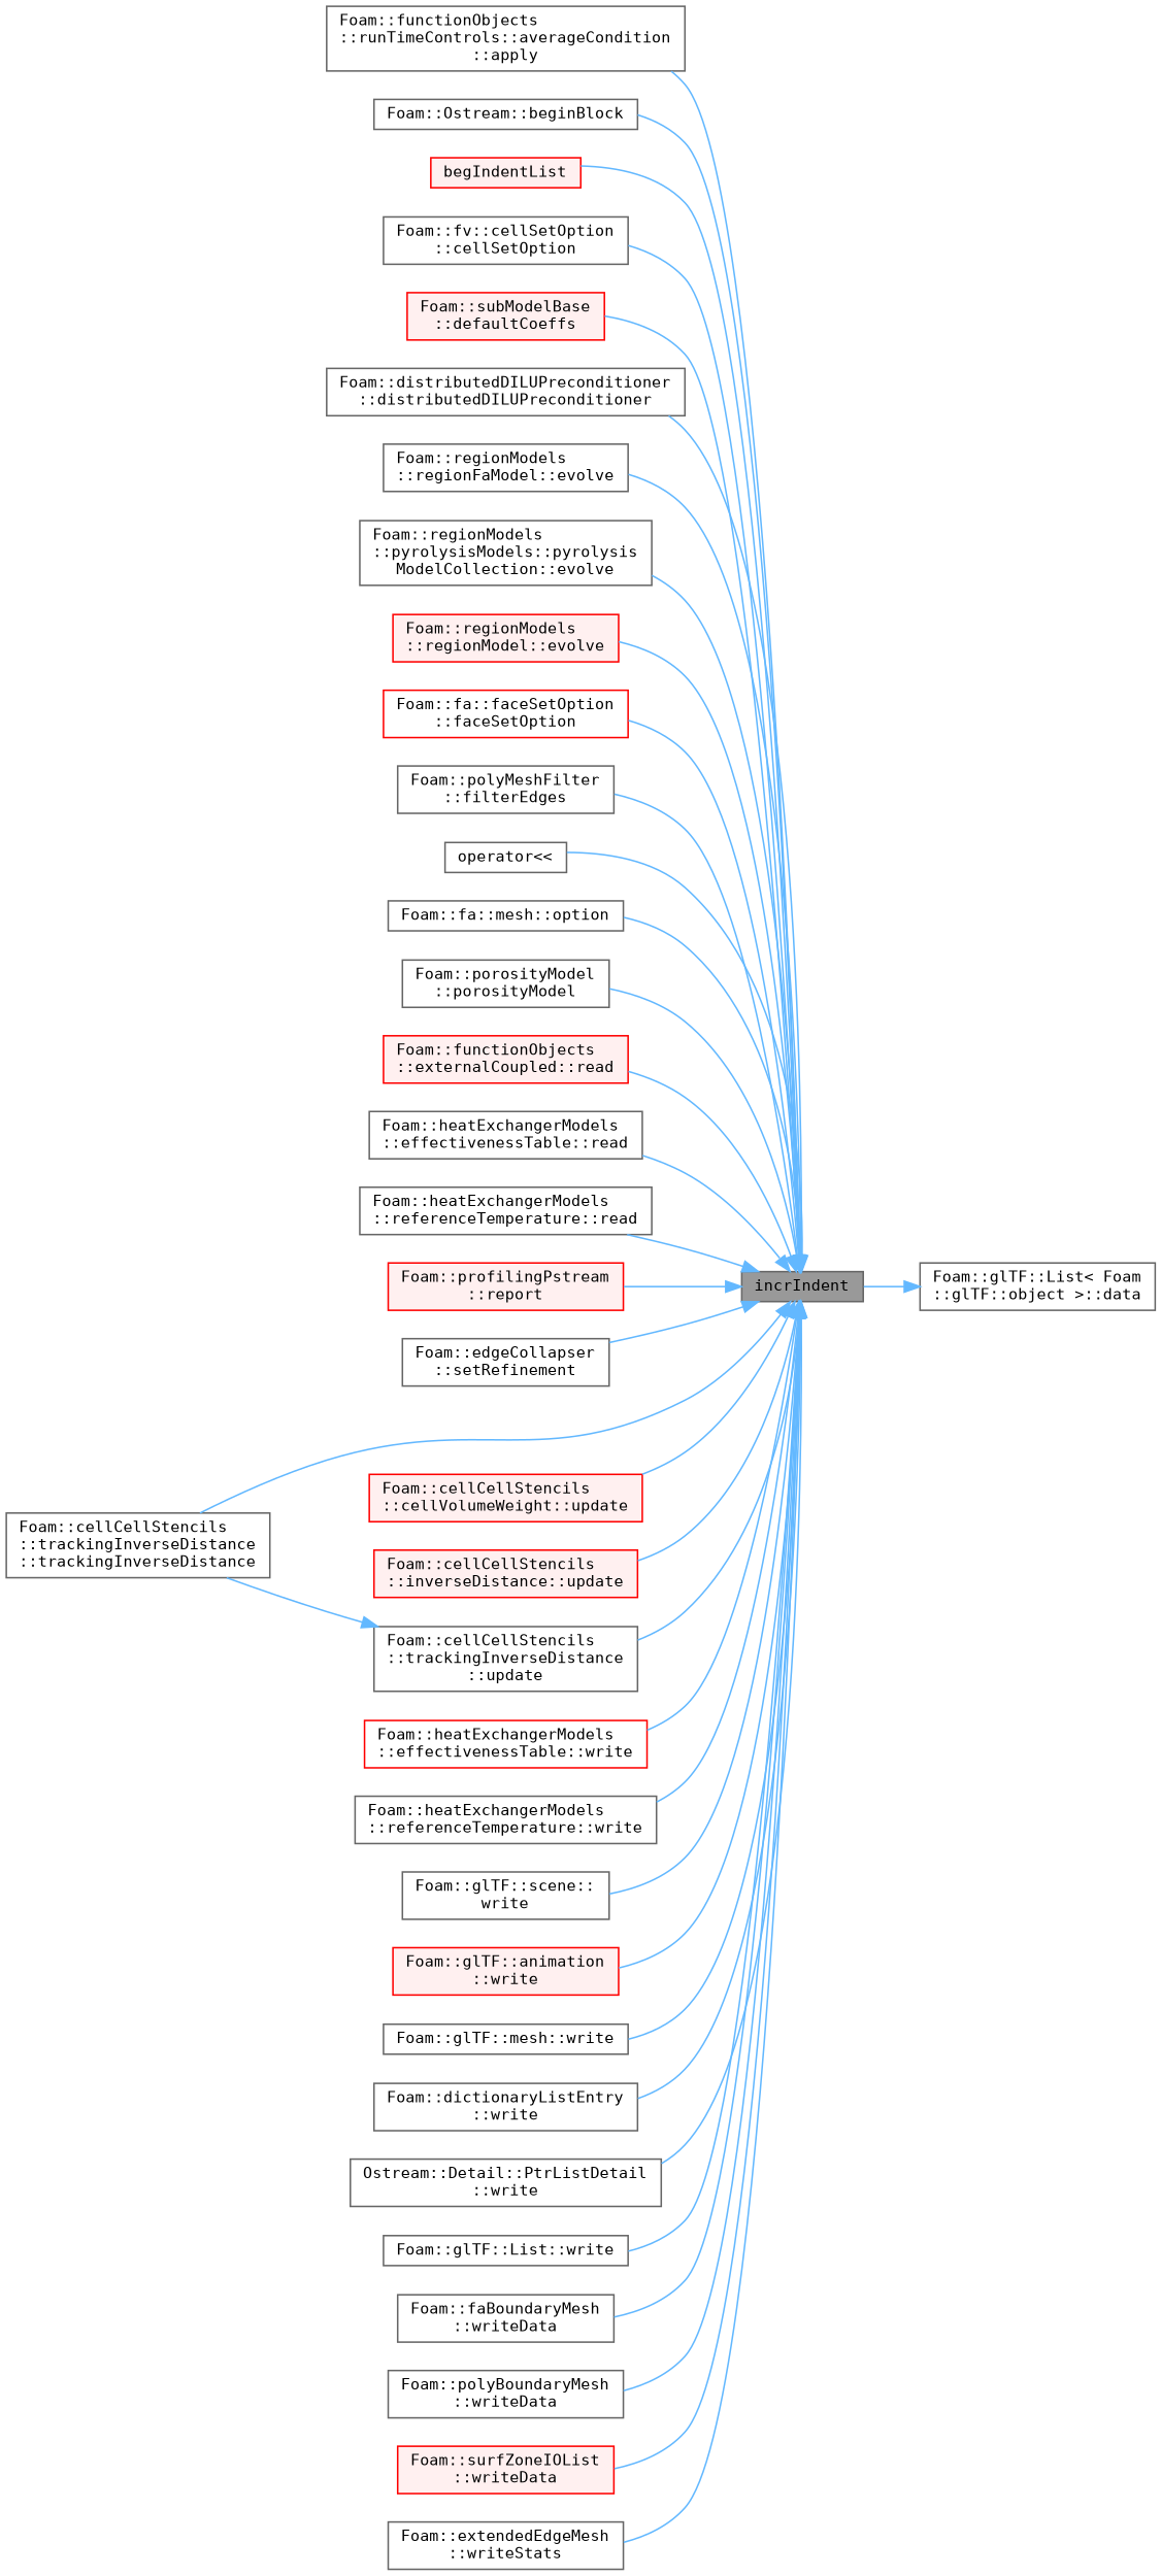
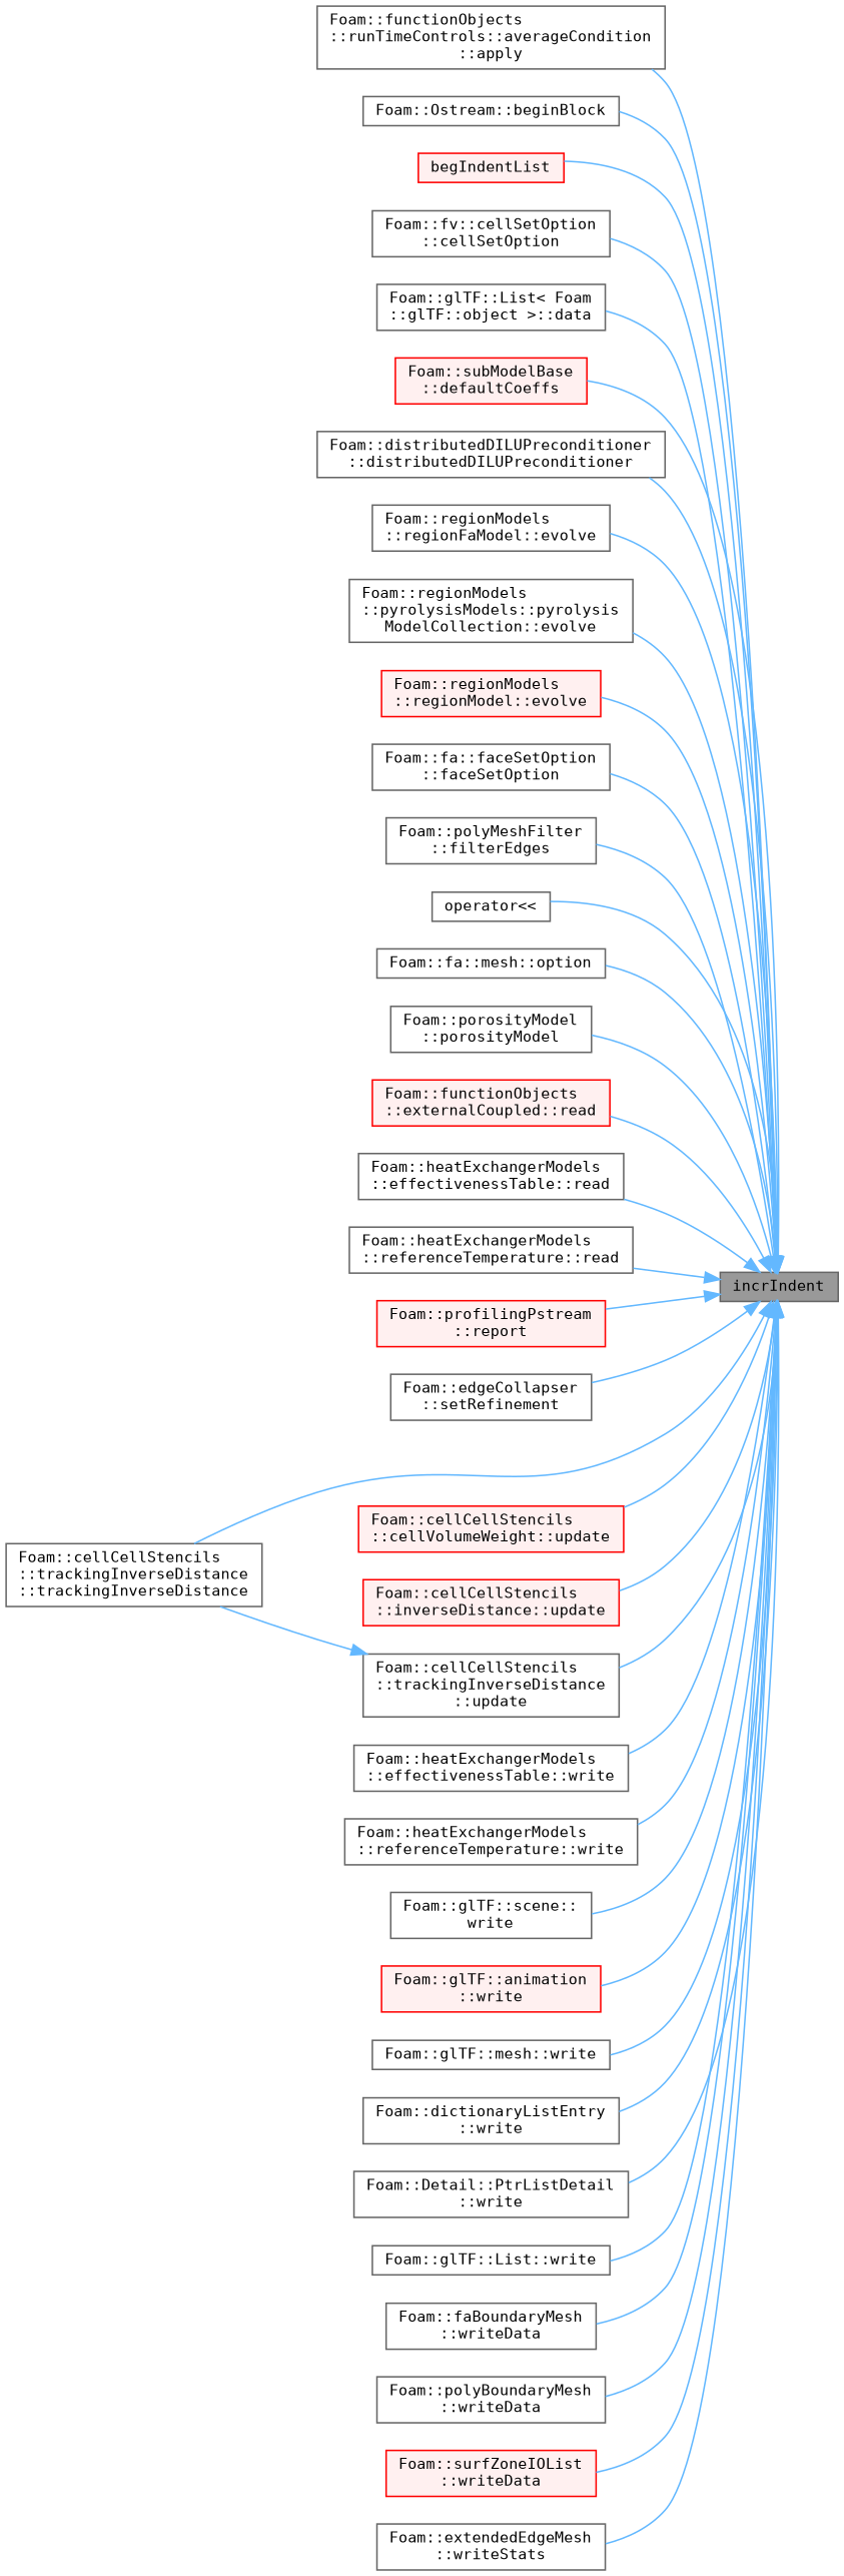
  digraph {
    fontname="DejaVu Sans Mono"
    rankdir=RL
    node [color=grey40 fillcolor=white fontname="DejaVu Sans Mono" fontsize=10 shape=box style=filled]
    edge [color=steelblue1 dir=back fontname="DejaVu Sans Mono" fontsize=10 labelfontname=Helvetica labelfontsize=10 style=solid]
    n1 [color=gray40 fillcolor=grey60 fontcolor=black height=0.2 label=incrIndent width=0.4]
    n2 [height=0.2 label="Foam::functionObjects\l::runTimeControls::averageCondition\l::apply" width=0.4]
    n3 [height=0.2 label="Foam::Ostream::beginBlock" width=0.4]
    n4 [color=red fillcolor="#FFF0F0" height=0.2 label=begIndentList width=0.4]
    n5 [height=0.2 label="Foam::fv::cellSetOption\l::cellSetOption" width=0.4]
    n6 [height=0.2 label="Foam::glTF::List\< Foam\l::glTF::object \>::data" width=0.4]
    n7 [color=red fillcolor="#FFF0F0" height=0.2 label="Foam::subModelBase\l::defaultCoeffs" width=0.4]
    n8 [height=0.2 label="Foam::distributedDILUPreconditioner\l::distributedDILUPreconditioner" width=0.4]
    n9 [height=0.2 label="Foam::regionModels\l::regionFaModel::evolve" width=0.4]
    n10 [height=0.2 label="Foam::regionModels\l::pyrolysisModels::pyrolysis\lModelCollection::evolve" width=0.4]
    n11 [color=red fillcolor="#FFF0F0" height=0.2 label="Foam::regionModels\l::regionModel::evolve" width=0.4]
-   n12 [color=red height=0.2 label="Foam::fa::faceSetOption\l::faceSetOption" width=0.4]
+   n12 [height=0.2 label="Foam::fa::faceSetOption\l::faceSetOption" width=0.4]
    n13 [height=0.2 label="Foam::polyMeshFilter\l::filterEdges" width=0.4]
    n14 [height=0.2 label="operator\<\<" width=0.4]
    n15 [height=0.2 label="Foam::fa::mesh::option" width=0.4]
    n16 [height=0.2 label="Foam::porosityModel\l::porosityModel" width=0.4]
    n17 [color=red fillcolor="#FFF0F0" height=0.2 label="Foam::functionObjects\l::externalCoupled::read" width=0.4]
    n18 [height=0.2 label="Foam::heatExchangerModels\l::effectivenessTable::read" width=0.4]
    n19 [height=0.2 label="Foam::heatExchangerModels\l::referenceTemperature::read" width=0.4]
    n20 [color=red fillcolor="#FFF0F0" height=0.2 label="Foam::profilingPstream\l::report" width=0.4]
    n21 [height=0.2 label="Foam::edgeCollapser\l::setRefinement" width=0.4]
    n22 [height=0.2 label="Foam::cellCellStencils\l::trackingInverseDistance\l::trackingInverseDistance" width=0.4]
    n23 [color=red fillcolor="#FFF0F0" height=0.2 label="Foam::cellCellStencils\l::cellVolumeWeight::update" width=0.4]
    n24 [color=red fillcolor="#FFF0F0" height=0.2 label="Foam::cellCellStencils\l::inverseDistance::update" width=0.4]
    n25 [height=0.2 label="Foam::cellCellStencils\l::trackingInverseDistance\l::update" width=0.4]
-   n26 [color=red height=0.2 label="Foam::heatExchangerModels\l::effectivenessTable::write" width=0.4]
+   n26 [height=0.2 label="Foam::heatExchangerModels\l::effectivenessTable::write" width=0.4]
    n27 [height=0.2 label="Foam::heatExchangerModels\l::referenceTemperature::write" width=0.4]
    n28 [height=0.2 label="Foam::glTF::scene::\lwrite" width=0.4]
    n29 [color=red fillcolor="#FFF0F0" height=0.2 label="Foam::glTF::animation\l::write" width=0.4]
    n30 [height=0.2 label="Foam::glTF::mesh::write" width=0.4]
    n31 [height=0.2 label="Foam::dictionaryListEntry\l::write" width=0.4]
-   n32 [height=0.2 label="Ostream::Detail::PtrListDetail\l::write" width=0.4]
+   n32 [height=0.2 label="Foam::Detail::PtrListDetail\l::write" width=0.4]
    n33 [height=0.2 label="Foam::glTF::List::write" width=0.4]
    n34 [height=0.2 label="Foam::faBoundaryMesh\l::writeData" width=0.4]
    n35 [height=0.2 label="Foam::polyBoundaryMesh\l::writeData" width=0.4]
    n36 [color=red fillcolor="#FFF0F0" height=0.2 label="Foam::surfZoneIOList\l::writeData" width=0.4]
    n37 [height=0.2 label="Foam::extendedEdgeMesh\l::writeStats" width=0.4]
    n1 -> n2
    n1 -> n3
    n1 -> n4
    n1 -> n5
-   n6 -> n1
+   n1 -> n6
    n1 -> n7
    n1 -> n8
    n1 -> n9
    n1 -> n10
    n1 -> n11
    n1 -> n12
    n1 -> n13
    n1 -> n14
    n1 -> n15
    n1 -> n16
    n1 -> n17
    n1 -> n18
    n1 -> n19
    n1 -> n20
    n1 -> n21
    n1 -> n22
    n1 -> n23
    n1 -> n24
    n1 -> n25
    n1 -> n26
    n1 -> n27
    n1 -> n28
    n1 -> n29
    n1 -> n30
    n1 -> n31
    n1 -> n32
    n1 -> n33
    n1 -> n34
    n1 -> n35
    n1 -> n36
    n1 -> n37
    n25 -> n22
  }
